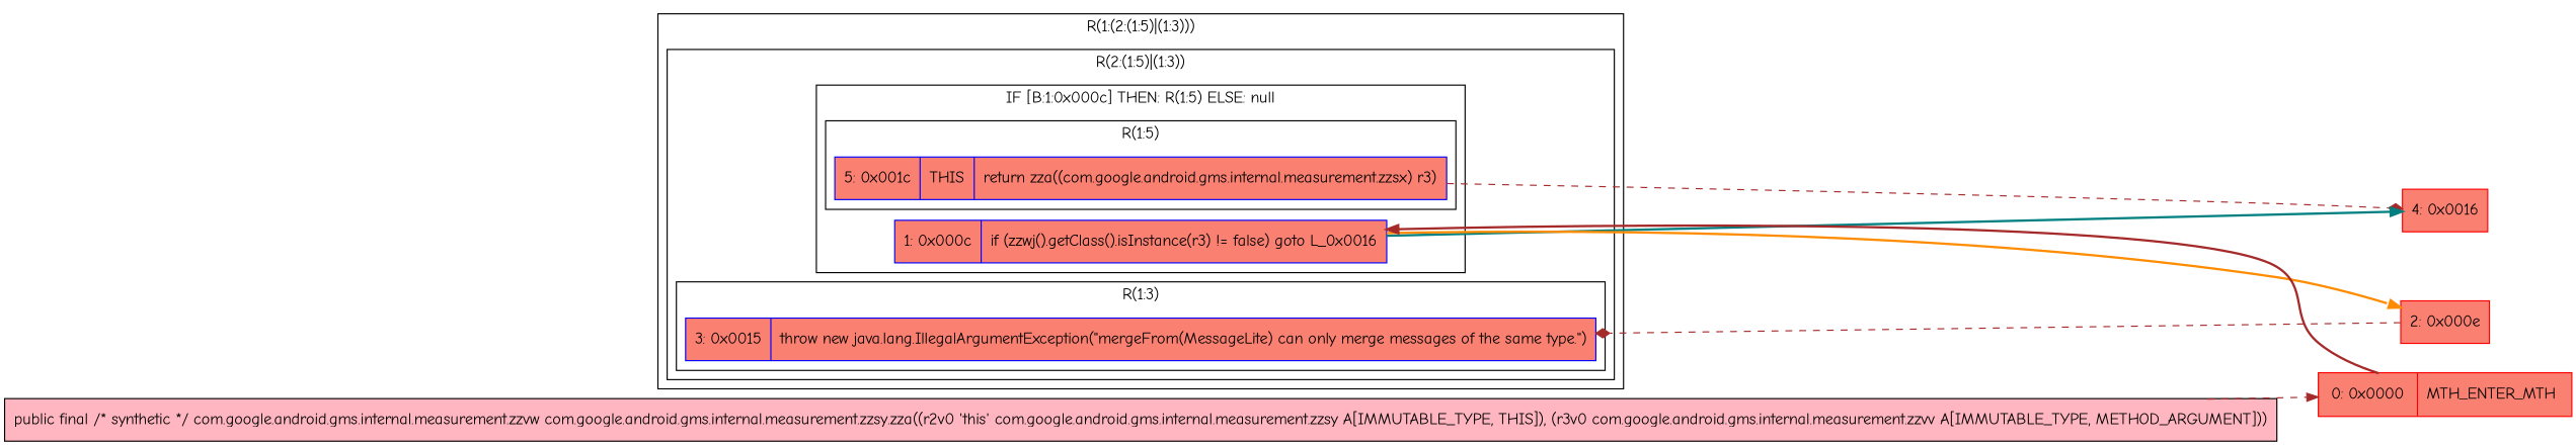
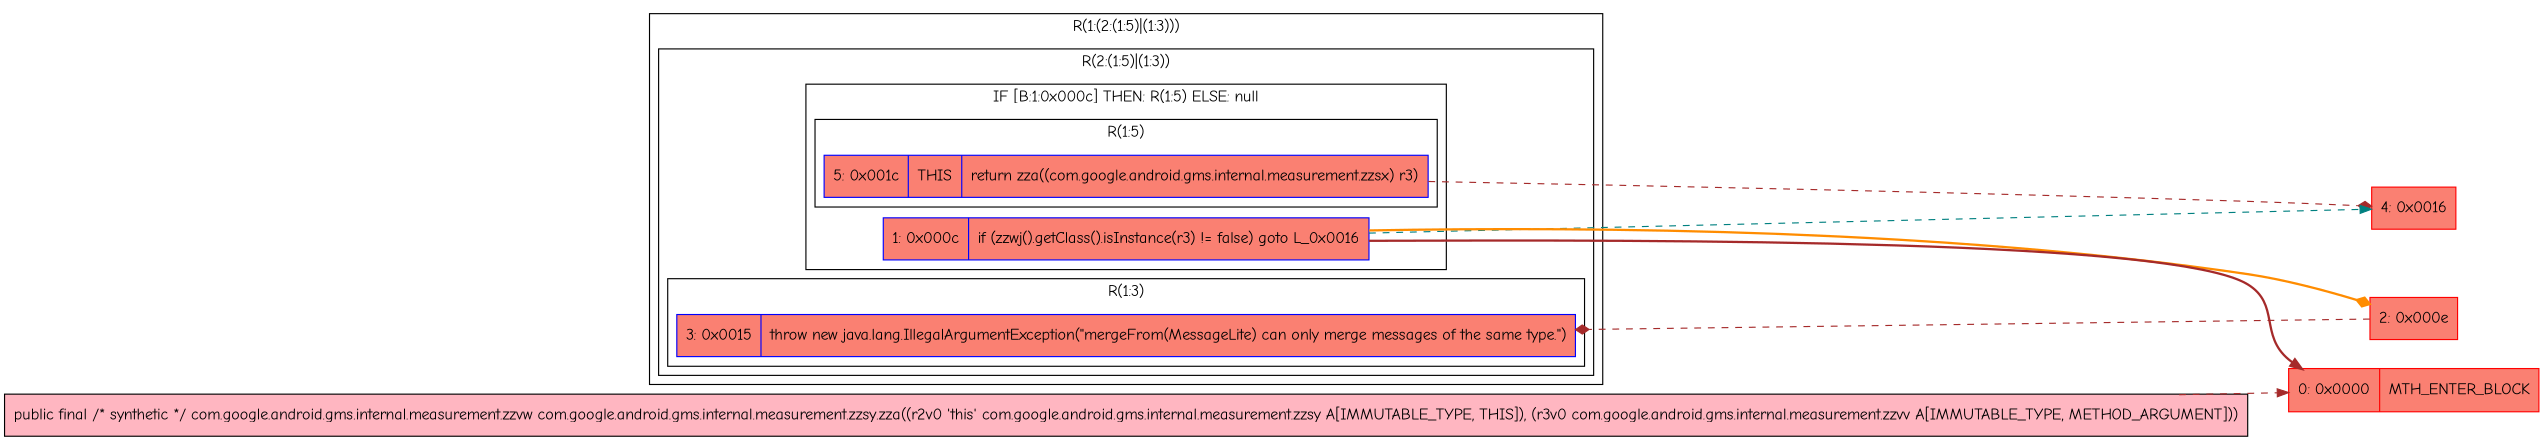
  digraph {
    fontname="Comic Neue"
    rankdir=LR
    node [color=blue fillcolor=salmon fontname="Comic Neue" shape=record style=filled]
    edge [arrowhead=diamond color=brown fontname="Comic Neue" style=dashed]
    n1 [label="{5\:\ 0x001c|THIS\l|return zza((com.google.android.gms.internal.measurement.zzsx) r3)\l}"]
    n2 [label="{1\:\ 0x000c|if (zzwj().getClass().isInstance(r3) != false) goto L_0x0016\l}"]
    n3 [label="{3\:\ 0x0015|throw new java.lang.IllegalArgumentException(\"mergeFrom(MessageLite) can only merge messages of the same type.\")\l}"]
    n4 [color=red label="{4\:\ 0x0016}"]
    n5 [color=red label="{2\:\ 0x000e}"]
-   n6 [color=red label="{0\:\ 0x0000|MTH_ENTER_MTH\l}"]
+   n6 [color=red label="{0\:\ 0x0000|MTH_ENTER_BLOCK\l}"]
    n7 [fillcolor=lightpink label="{public final \/* synthetic *\/ com.google.android.gms.internal.measurement.zzvw com.google.android.gms.internal.measurement.zzsy.zza((r2v0 'this' com.google.android.gms.internal.measurement.zzsy A[IMMUTABLE_TYPE, THIS]), (r3v0 com.google.android.gms.internal.measurement.zzvv A[IMMUTABLE_TYPE, METHOD_ARGUMENT])) }" color=""]
    subgraph cluster_1 {
      label="R(1:(2:(1:5)|(1:3)))"
      subgraph cluster_2 {
        label="R(2:(1:5)|(1:3))"
        subgraph cluster_3 {
          label="IF [B:1:0x000c] THEN: R(1:5) ELSE: null"
          n2
          subgraph cluster_4 {
            label="R(1:5)"
            n1
          }
        }
        subgraph cluster_5 {
          label="R(1:3)"
          n3
        }
      }
    }
    n1 -> n4
-   n2 -> n4 [arrowhead=normal color=teal style=bold]
-   n2 -> n5 [arrowhead=normal color=darkorange style=bold]
+   n2 -> n4 [arrowhead=normal color=teal]
+   n2 -> n5 [color=darkorange style=bold]
    n5 -> n3
-   n6 -> n2 [arrowhead=normal style=bold]
+   n2 -> n6 [arrowhead=normal style=bold]
    n7 -> n6 [arrowhead=normal]
  }
